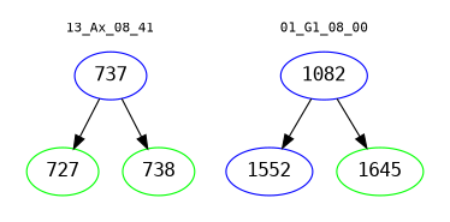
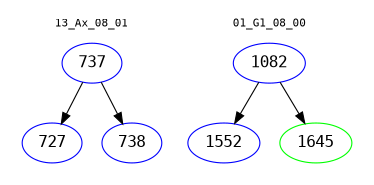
  digraph {
    fontname="DejaVu Sans Mono"
    node [color=blue fontname="DejaVu Sans Mono"]
    edge [color=black fontname="DejaVu Sans Mono"]
    n1 [label=737]
-   n2 [color=green label=727]
-   n3 [color=green label=738]
+   n2 [label=727]
+   n3 [label=738]
    n4 [label=1082]
    n5 [label=1552]
    n6 [color=green label=1645]
    subgraph cluster_1 {
      color=white
      fontsize=10
-     label="13_Ax_08_41"
+     label="13_Ax_08_01"
      n1
      n2
      n3
    }
    subgraph cluster_2 {
      color=white
      fontsize=10
      label="01_G1_08_00"
      n4
      n5
      n6
    }
    n1 -> n2
    n1 -> n3
    n4 -> n5
    n4 -> n6
  }
